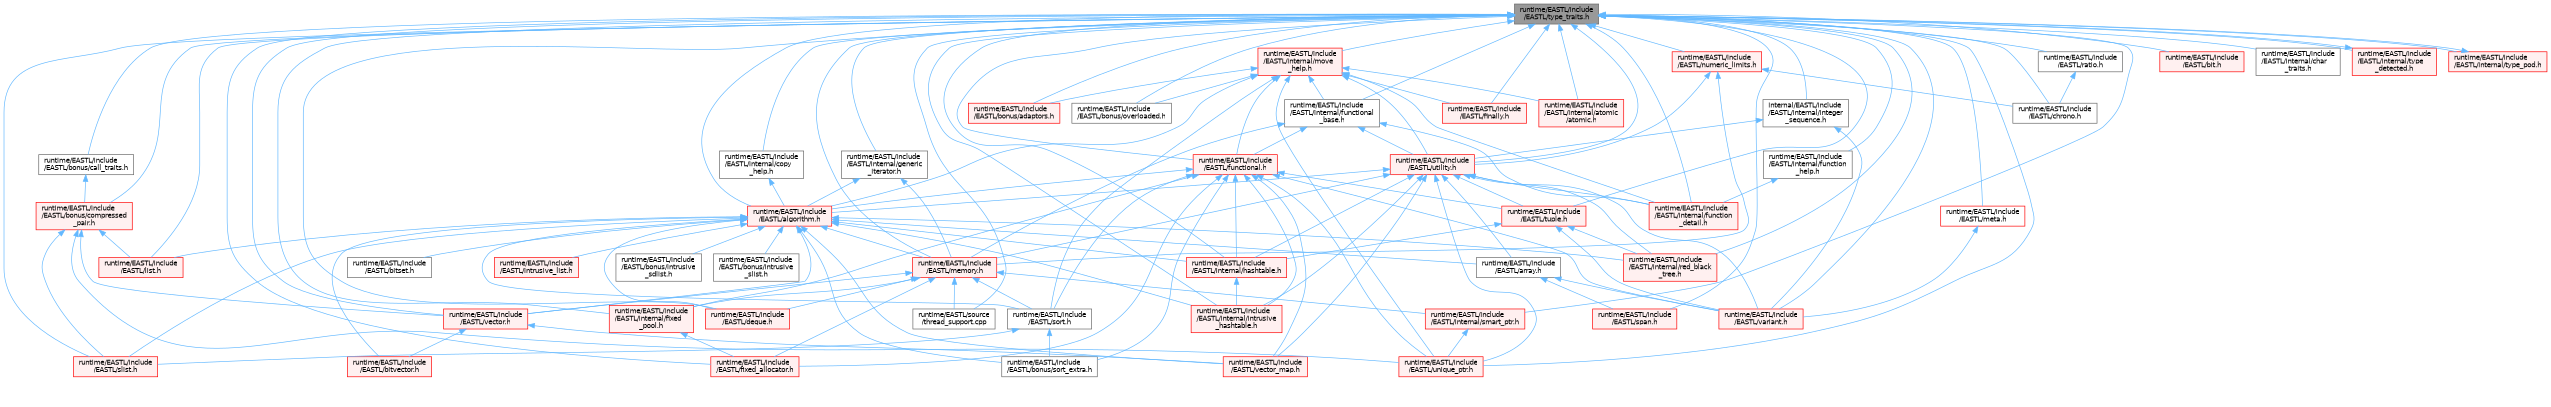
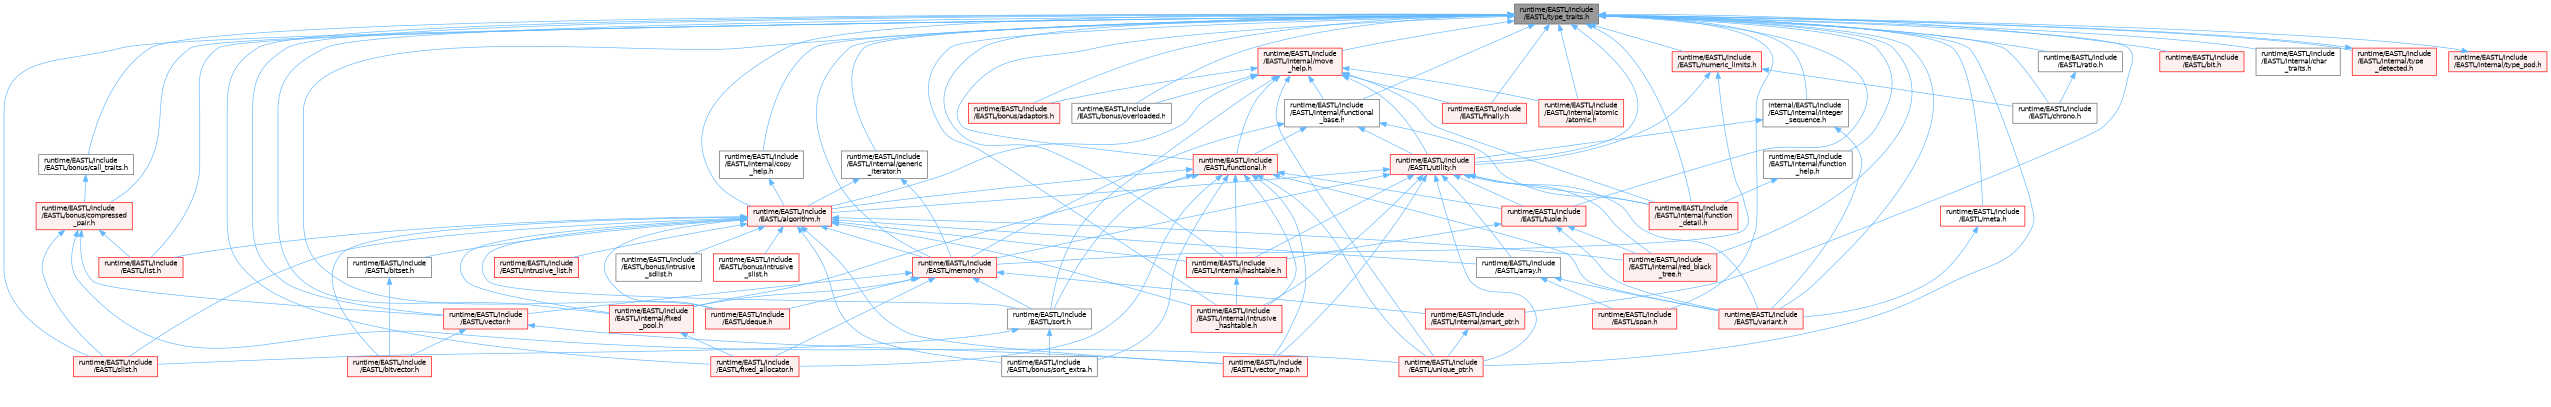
  digraph {
    node [color=red fillcolor="#FFF0F0" fontname=Helvetica fontsize=10 shape=box style=filled]
    edge [color=steelblue1 dir=back fontname=Helvetica fontsize=10 labelfontname=Helvetica labelfontsize=10 style=solid]
    n1 [color=gray40 fillcolor=grey60 fontcolor=black height=0.2 label="runtime/EASTL/include\l/EASTL/type_traits.h" width=0.4]
    n2 [height=0.2 label="runtime/EASTL/include\l/EASTL/algorithm.h" width=0.4]
    n3 [height=0.2 label="runtime/EASTL/include\l/EASTL/span.h" width=0.4]
    n4 [height=0.2 label="runtime/EASTL/include\l/EASTL/variant.h" width=0.4]
    n5 [height=0.2 label="runtime/EASTL/include\l/EASTL/deque.h" width=0.4]
    n6 [height=0.2 label="runtime/EASTL/include\l/EASTL/internal/hashtable.h" width=0.4]
    n7 [height=0.2 label="runtime/EASTL/include\l/EASTL/internal/intrusive\l_hashtable.h" width=0.4]
    n8 [height=0.2 label="runtime/EASTL/include\l/EASTL/internal/red_black\l_tree.h" width=0.4]
    n9 [height=0.2 label="runtime/EASTL/include\l/EASTL/list.h" width=0.4]
    n10 [height=0.2 label="runtime/EASTL/include\l/EASTL/memory.h" width=0.4]
    n11 [height=0.2 label="runtime/EASTL/include\l/EASTL/fixed_allocator.h" width=0.4]
    n12 [height=0.2 label="runtime/EASTL/include\l/EASTL/internal/fixed\l_pool.h" width=0.4]
    n13 [height=0.2 label="runtime/EASTL/include\l/EASTL/internal/smart_ptr.h" width=0.4]
    n14 [height=0.2 label="runtime/EASTL/include\l/EASTL/unique_ptr.h" width=0.4]
    n15 [height=0.2 label="runtime/EASTL/include\l/EASTL/slist.h" width=0.4]
    n16 [height=0.2 label="runtime/EASTL/include\l/EASTL/vector.h" width=0.4]
-   n17 [color=grey40 fillcolor=white height=0.2 label="runtime/EASTL/source\l/thread_support.cpp" width=0.4]
    n18 [height=0.2 label="runtime/EASTL/include\l/EASTL/bit.h" width=0.4]
    n19 [height=0.2 label="runtime/EASTL/include\l/EASTL/bonus/adaptors.h" width=0.4]
    n20 [color=grey40 fillcolor=white height=0.2 label="runtime/EASTL/include\l/EASTL/bonus/call_traits.h" width=0.4]
    n21 [height=0.2 label="runtime/EASTL/include\l/EASTL/bonus/compressed\l_pair.h" width=0.4]
    n22 [color=grey40 fillcolor=white height=0.2 label="runtime/EASTL/include\l/EASTL/bonus/overloaded.h" width=0.4]
    n23 [color=grey40 fillcolor=white height=0.2 label="runtime/EASTL/include\l/EASTL/chrono.h" width=0.4]
    n24 [height=0.2 label="runtime/EASTL/include\l/EASTL/finally.h" width=0.4]
    n25 [height=0.2 label="runtime/EASTL/include\l/EASTL/functional.h" width=0.4]
    n26 [height=0.2 label="runtime/EASTL/include\l/EASTL/tuple.h" width=0.4]
    n27 [height=0.2 label="runtime/EASTL/include\l/EASTL/internal/atomic\l/atomic.h" width=0.4]
    n28 [color=grey40 fillcolor=white height=0.2 label="runtime/EASTL/include\l/EASTL/internal/char\l_traits.h" width=0.4]
    n29 [color=grey40 fillcolor=white height=0.2 label="runtime/EASTL/include\l/EASTL/internal/copy\l_help.h" width=0.4]
    n30 [height=0.2 label="runtime/EASTL/include\l/EASTL/internal/function\l_detail.h" width=0.4]
    n31 [color=grey40 fillcolor=white height=0.2 label="runtime/EASTL/include\l/EASTL/internal/function\l_help.h" width=0.4]
    n32 [color=grey40 fillcolor=white height=0.2 label="runtime/EASTL/include\l/EASTL/internal/functional\l_base.h" width=0.4]
    n33 [height=0.2 label="runtime/EASTL/include\l/EASTL/utility.h" width=0.4]
    n34 [color=grey40 fillcolor=white height=0.2 label="runtime/EASTL/include\l/EASTL/internal/generic\l_iterator.h" width=0.4]
    n35 [color=grey40 fillcolor=white height=0.2 label="internal/EASTL/include\l/EASTL/internal/integer\l_sequence.h" width=0.4]
    n36 [height=0.2 label="runtime/EASTL/include\l/EASTL/internal/move\l_help.h" width=0.4]
    n37 [height=0.2 label="runtime/EASTL/include\l/EASTL/internal/type\l_detected.h" width=0.4]
    n38 [height=0.2 label="runtime/EASTL/include\l/EASTL/internal/type_pod.h" width=0.4]
    n39 [fillcolor=white height=0.2 label="runtime/EASTL/include\l/EASTL/meta.h" width=0.4]
    n40 [height=0.2 label="runtime/EASTL/include\l/EASTL/numeric_limits.h" width=0.4]
    n41 [color=grey40 fillcolor=white height=0.2 label="runtime/EASTL/include\l/EASTL/ratio.h" width=0.4]
    n42 [color=grey40 fillcolor=white height=0.2 label="runtime/EASTL/include\l/EASTL/array.h" width=0.4]
    n43 [color=grey40 fillcolor=white height=0.2 label="runtime/EASTL/include\l/EASTL/bitset.h" width=0.4]
    n44 [height=0.2 label="runtime/EASTL/include\l/EASTL/bitvector.h" width=0.4]
    n45 [color=grey40 fillcolor=white height=0.2 label="runtime/EASTL/include\l/EASTL/bonus/intrusive\l_sdlist.h" width=0.4]
-   n46 [color=grey40 fillcolor=white height=0.2 label="runtime/EASTL/include\l/EASTL/bonus/intrusive\l_slist.h" width=0.4]
+   n46 [fillcolor=white height=0.2 label="runtime/EASTL/include\l/EASTL/bonus/intrusive\l_slist.h" width=0.4]
    n47 [color=grey40 fillcolor=white height=0.2 label="runtime/EASTL/include\l/EASTL/bonus/sort_extra.h" width=0.4]
    n48 [height=0.2 label="runtime/EASTL/include\l/EASTL/intrusive_list.h" width=0.4]
    n49 [color=grey40 fillcolor=white height=0.2 label="runtime/EASTL/include\l/EASTL/sort.h" width=0.4]
    n50 [height=0.2 label="runtime/EASTL/include\l/EASTL/vector_map.h" width=0.4]
    n1 -> n2
    n1 -> n3
    n1 -> n4
    n1 -> n5
    n1 -> n6
    n1 -> n7
    n1 -> n8
    n1 -> n9
    n1 -> n10
    n1 -> n11
    n1 -> n12
    n1 -> n13
    n1 -> n14
    n1 -> n15
    n1 -> n16
-   n1 -> n17
    n1 -> n18
    n1 -> n19
    n1 -> n20
    n1 -> n21
    n1 -> n22
    n1 -> n23
    n1 -> n24
    n1 -> n25
    n1 -> n26
    n1 -> n27
    n1 -> n28
    n1 -> n29
    n1 -> n30
    n1 -> n31
    n1 -> n32
    n1 -> n33
    n1 -> n34
    n1 -> n35
    n1 -> n36
    n1 -> n37
-   n1 -> n38
    n1 -> n39
    n1 -> n40
    n1 -> n41
    n2 -> n5
    n2 -> n6
    n2 -> n7
    n2 -> n8
    n2 -> n9
    n2 -> n10
    n2 -> n15
-   n2 -> n16
+   n2 -> n12
    n2 -> n42
    n2 -> n43
    n2 -> n44
    n2 -> n45
    n2 -> n46
    n2 -> n47
    n2 -> n48
    n2 -> n49
    n2 -> n50
    n6 -> n7
    n10 -> n5
    n10 -> n11
    n10 -> n12
    n10 -> n13
    n10 -> n16
-   n10 -> n17
    n10 -> n49
    n12 -> n11
    n13 -> n14
    n16 -> n44
    n16 -> n50
    n20 -> n21
    n21 -> n9
    n21 -> n14
    n21 -> n15
    n21 -> n16
    n25 -> n2
    n25 -> n4
    n25 -> n6
    n25 -> n7
    n25 -> n11
    n25 -> n12
    n25 -> n14
    n25 -> n26
    n25 -> n47
    n25 -> n49
    n25 -> n50
    n26 -> n4
    n26 -> n6
    n26 -> n8
    n29 -> n2
    n31 -> n30
    n32 -> n10
    n32 -> n25
    n32 -> n30
    n32 -> n33
    n33 -> n2
    n33 -> n4
    n33 -> n6
    n33 -> n7
    n33 -> n8
    n33 -> n10
    n33 -> n14
    n33 -> n26
    n33 -> n30
    n33 -> n42
    n33 -> n50
    n34 -> n2
    n34 -> n10
    n35 -> n4
    n35 -> n33
    n36 -> n2
    n36 -> n14
    n36 -> n19
    n36 -> n22
    n36 -> n24
    n36 -> n25
    n36 -> n27
    n36 -> n30
    n36 -> n32
    n36 -> n33
    n36 -> n49
    n37 -> n1
    n38 -> n1
    n39 -> n4
    n40 -> n10
    n40 -> n23
    n40 -> n33
    n41 -> n23
    n42 -> n3
    n42 -> n4
+   n43 -> n44
    n49 -> n15
    n49 -> n47
  }
